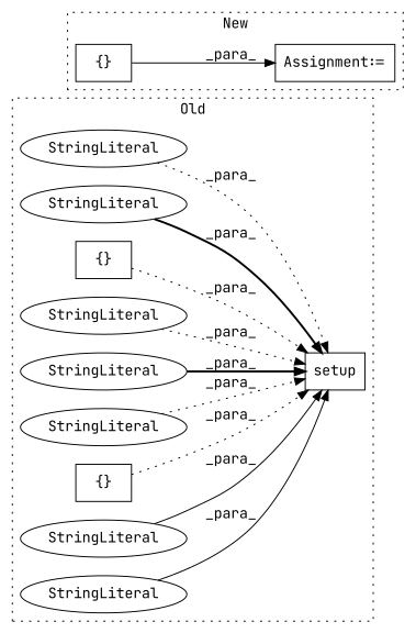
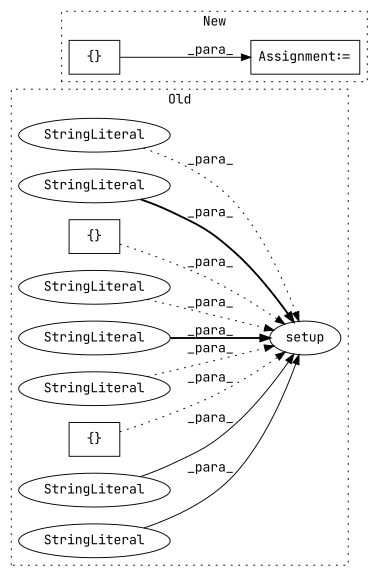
  digraph {
    rankdir=LR
    fontname="JetBrains Mono"
    node [a=45 l="1,1" shape=ellipse fontname="JetBrains Mono"]
    edge [style=dotted fontname="JetBrains Mono"]
-   n1 [a=32 l="6,1" label=setup s="116,723" shape=box]
+   n1 [a=32 l="6,1" label=setup s="116,723"]
    n2 [l=5 label=StringLiteral s=346]
    n3 [l=36 label=StringLiteral s=258]
    n4 [a=4 label="{}" s="641,722" shape=box]
    n5 [l=7 label=StringLiteral s=132]
    n6 [l=7 label=StringLiteral s=405]
    n7 [l=26 label=StringLiteral s=231]
    n8 [a=4 label="{}" s="425,627" shape=box]
    n9 [l=67 label=StringLiteral s=140]
    n10 [l=22 label=StringLiteral s=208]
    n11 [a=4 label="{}" s="202,266" shape=box]
    n12 [a=7 l=1 label="Assignment:=" s=189 shape=box]
    subgraph cluster_1 {
      label=Old
      style=dotted
      n1
      n2
      n3
      n4
      n5
      n6
      n7
      n8
      n9
      n10
    }
    subgraph cluster_2 {
      label=New
      style=dotted
      n11
      n12
    }
    n2 -> n1 [label=_para_]
    n3 -> n1 [label=_para_ style=bold]
    n4 -> n1 [label=_para_]
    n5 -> n1 [label=_para_]
    n6 -> n1 [label=_para_ style=bold]
    n7 -> n1 [label=_para_]
    n8 -> n1 [label=_para_]
    n9 -> n1 [label=_para_ style=solid]
    n10 -> n1 [label=_para_ style=solid]
    n11 -> n12 [label=_para_ style=solid]
  }
